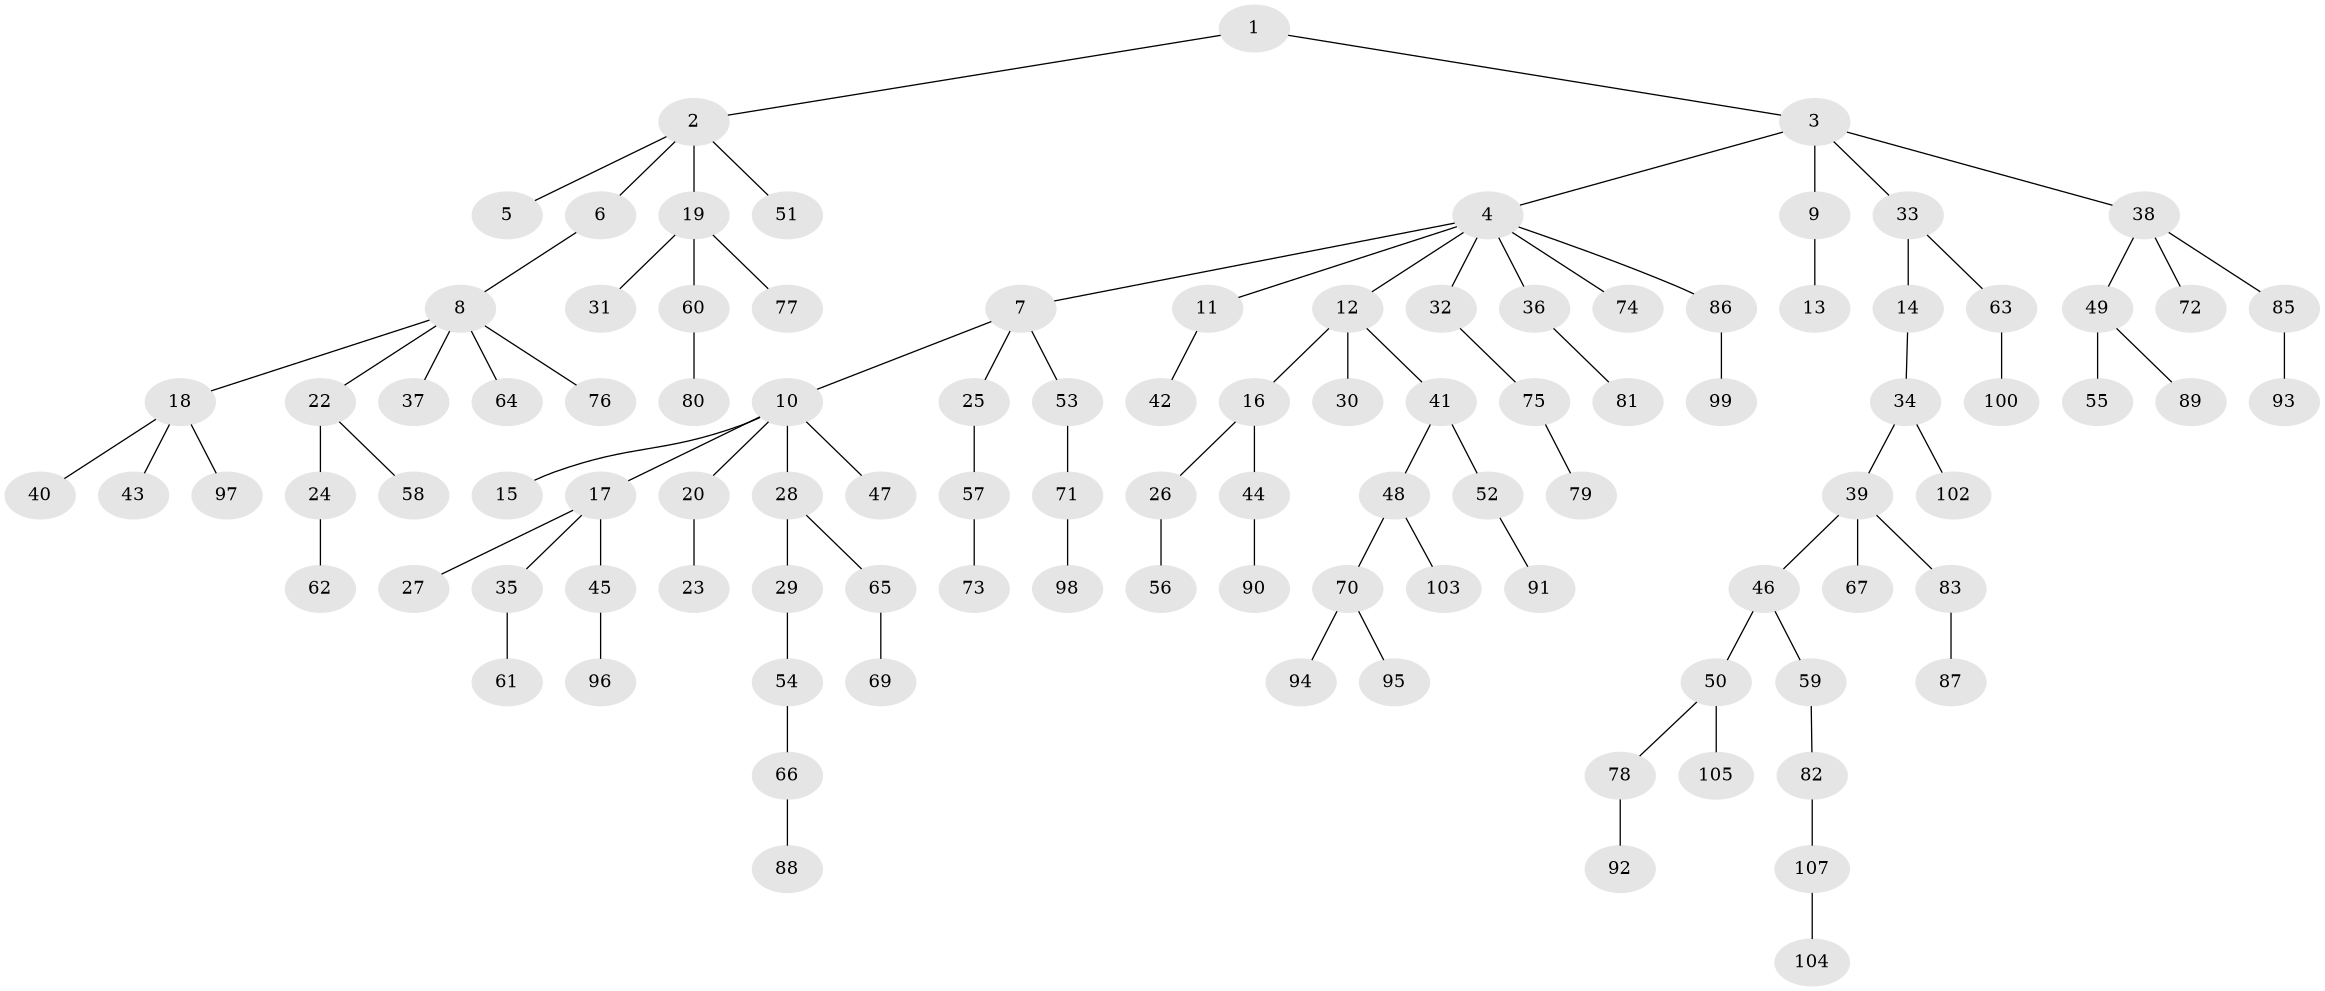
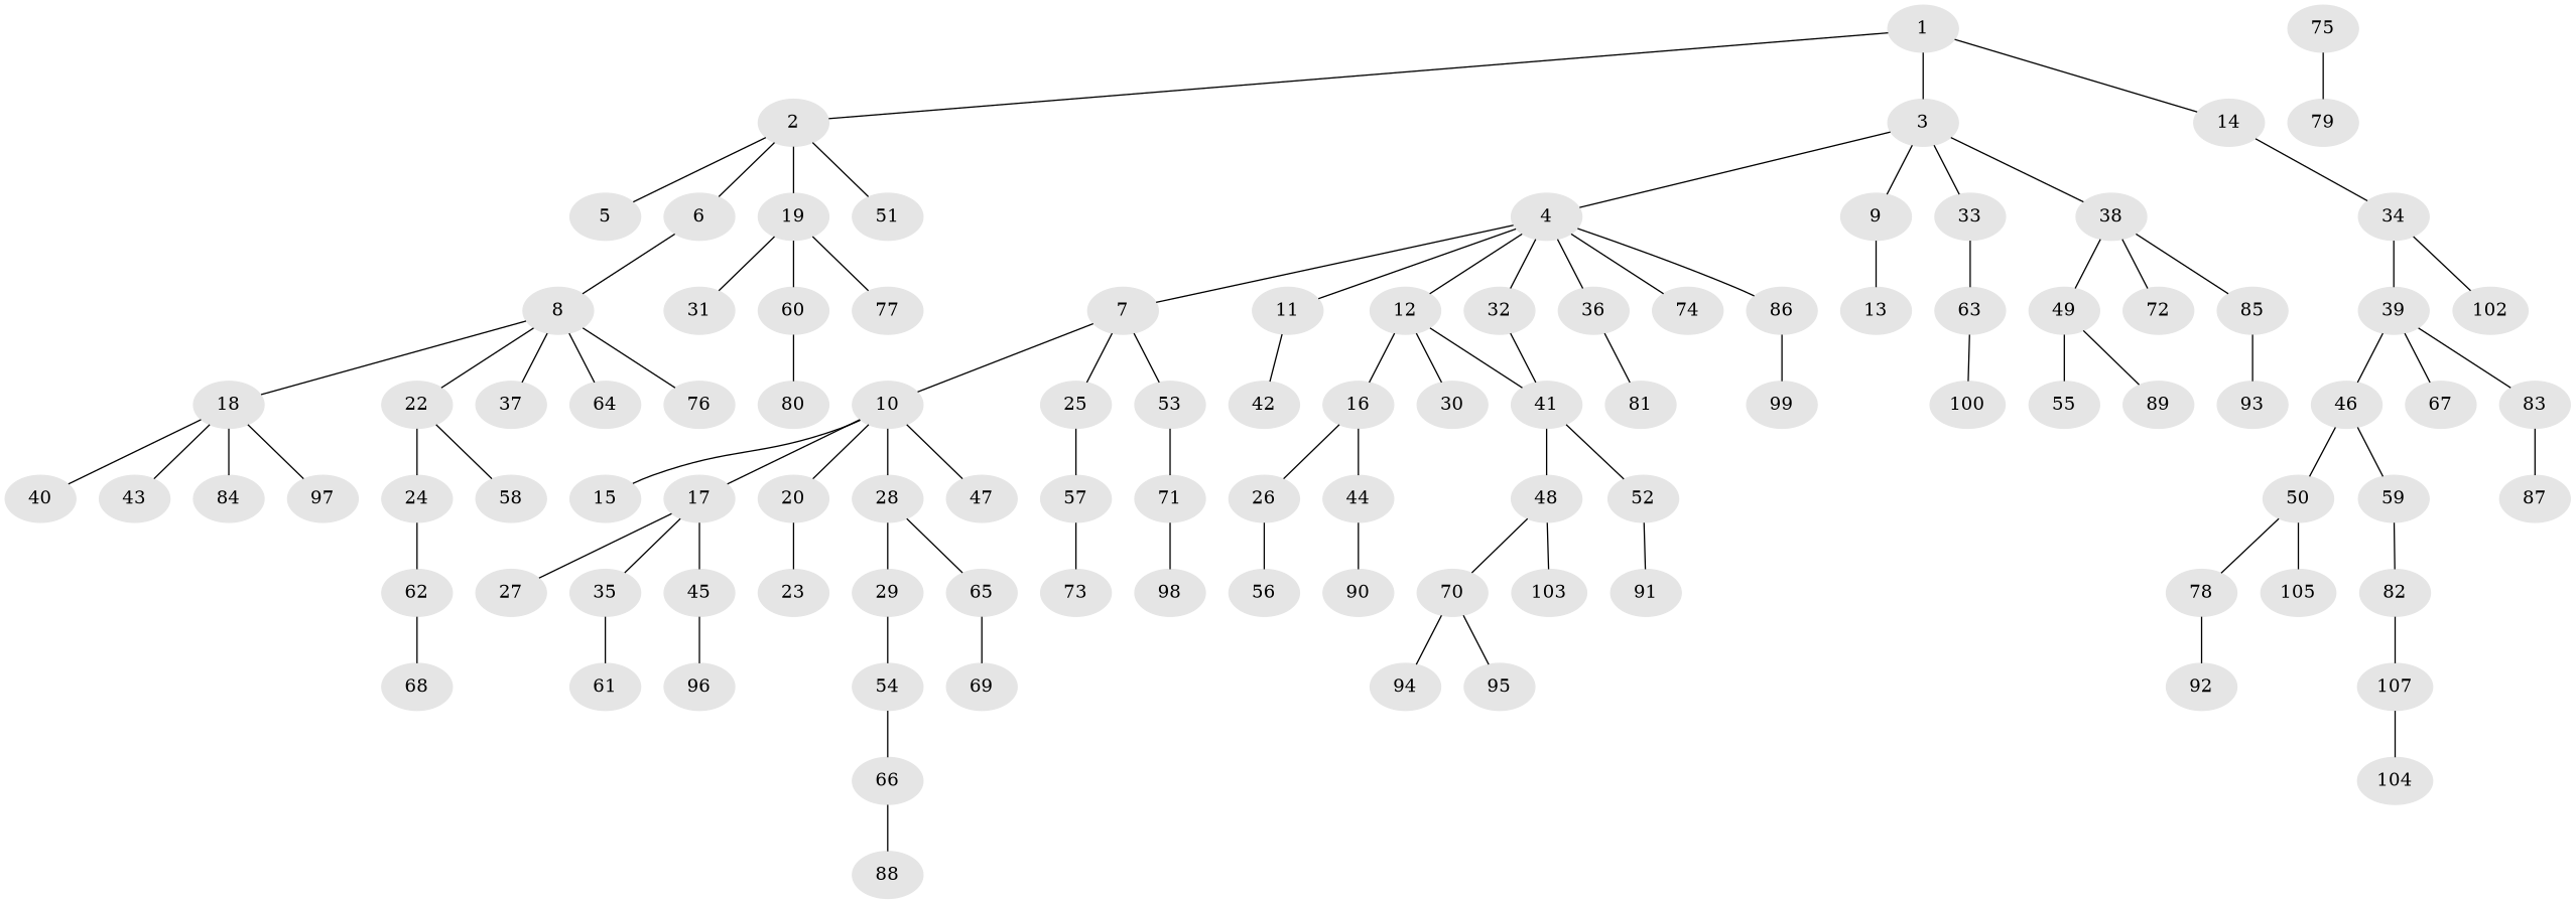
  graph {
    node [color=gray90 style=filled]
    1
    2
    3
    14
    5
    6
    19
    51
    4
    9
    33
    38
    34
    8
    31
    60
    77
    7
    11
    12
    32
    36
    74
    86
    13
    63
    49
    72
    85
    10
    25
    53
    42
    16
    30
    41
    75
    81
    99
    18
    22
    37
    64
    76
    15
    17
    20
    28
    47
    57
    71
    40
    43
+   84
    97
    24
    58
    27
    35
    45
    23
    29
    65
    26
    44
    48
    52
    39
    102
    56
    90
    61
    96
    80
    62
+   68
    73
    54
    69
    66
    79
    100
    46
    67
    83
    55
    89
    93
    50
    59
    87
    70
    103
    91
    78
    105
    82
    94
    95
    92
    98
    88
    n103 [label=107]
    104
    1 -- 2
    1 -- 3
-   33 -- 14
+   1 -- 14
    2 -- 5
    2 -- 6
    2 -- 19
    2 -- 51
    3 -- 4
    3 -- 9
    3 -- 33
    3 -- 38
    14 -- 34
    6 -- 8
    19 -- 31
    19 -- 60
    19 -- 77
    4 -- 7
    4 -- 11
    4 -- 12
    4 -- 32
    4 -- 36
    4 -- 74
    4 -- 86
    9 -- 13
    33 -- 63
    38 -- 49
    38 -- 72
    38 -- 85
    34 -- 39
    34 -- 102
    8 -- 18
    8 -- 22
    8 -- 37
    8 -- 64
    8 -- 76
    60 -- 80
    7 -- 10
    7 -- 25
    7 -- 53
    11 -- 42
    12 -- 16
    12 -- 30
    12 -- 41
-   32 -- 75
+   32 -- 41
    36 -- 81
    86 -- 99
    63 -- 100
    49 -- 55
    49 -- 89
    85 -- 93
    10 -- 15
    10 -- 17
    10 -- 20
    10 -- 28
    10 -- 47
    25 -- 57
    53 -- 71
    16 -- 26
    16 -- 44
    41 -- 48
    41 -- 52
    75 -- 79
    18 -- 40
    18 -- 43
+   18 -- 84
    18 -- 97
    22 -- 24
    22 -- 58
    17 -- 27
    17 -- 35
    17 -- 45
    20 -- 23
    28 -- 29
    28 -- 65
    57 -- 73
    71 -- 98
    24 -- 62
    35 -- 61
    45 -- 96
    29 -- 54
    65 -- 69
    26 -- 56
    44 -- 90
    48 -- 70
    48 -- 103
    52 -- 91
    39 -- 46
    39 -- 67
    39 -- 83
+   62 -- 68
    54 -- 66
    66 -- 88
    46 -- 50
    46 -- 59
    83 -- 87
    50 -- 78
    50 -- 105
    59 -- 82
    70 -- 94
    70 -- 95
    78 -- 92
    82 -- n103
    n103 -- 104
  }
